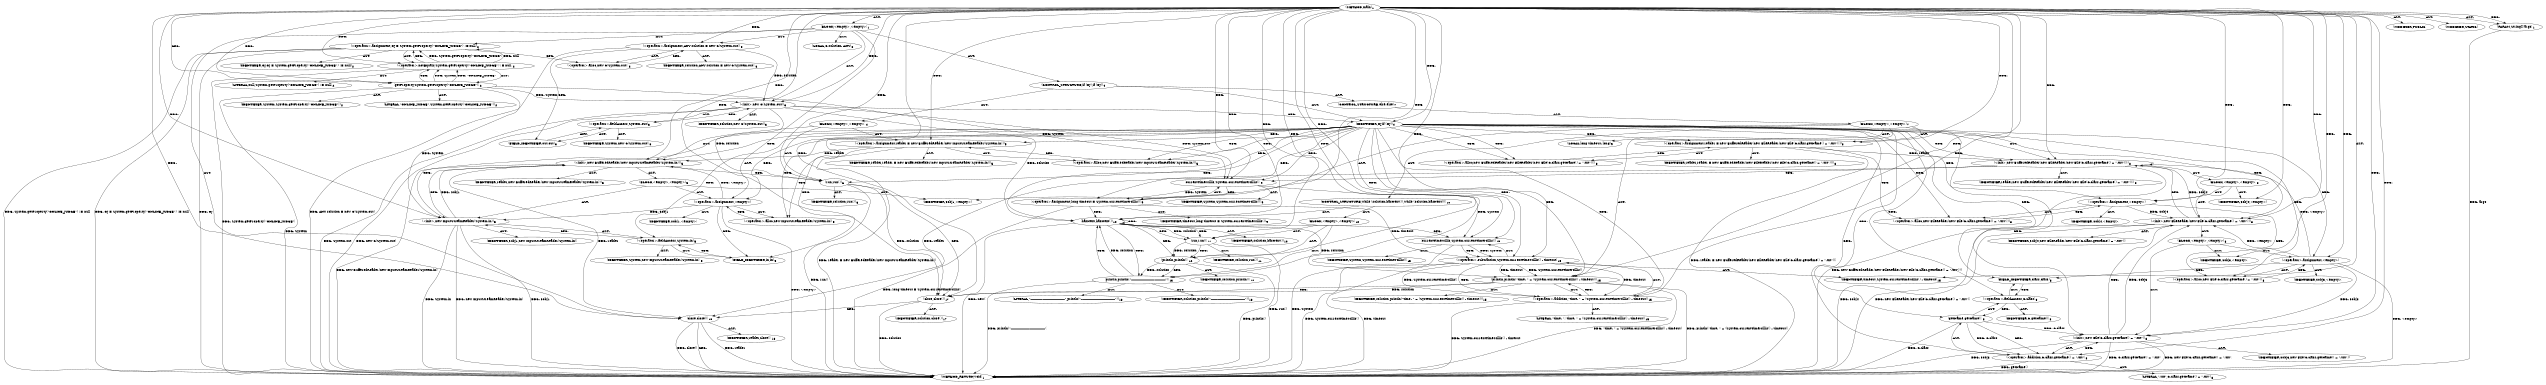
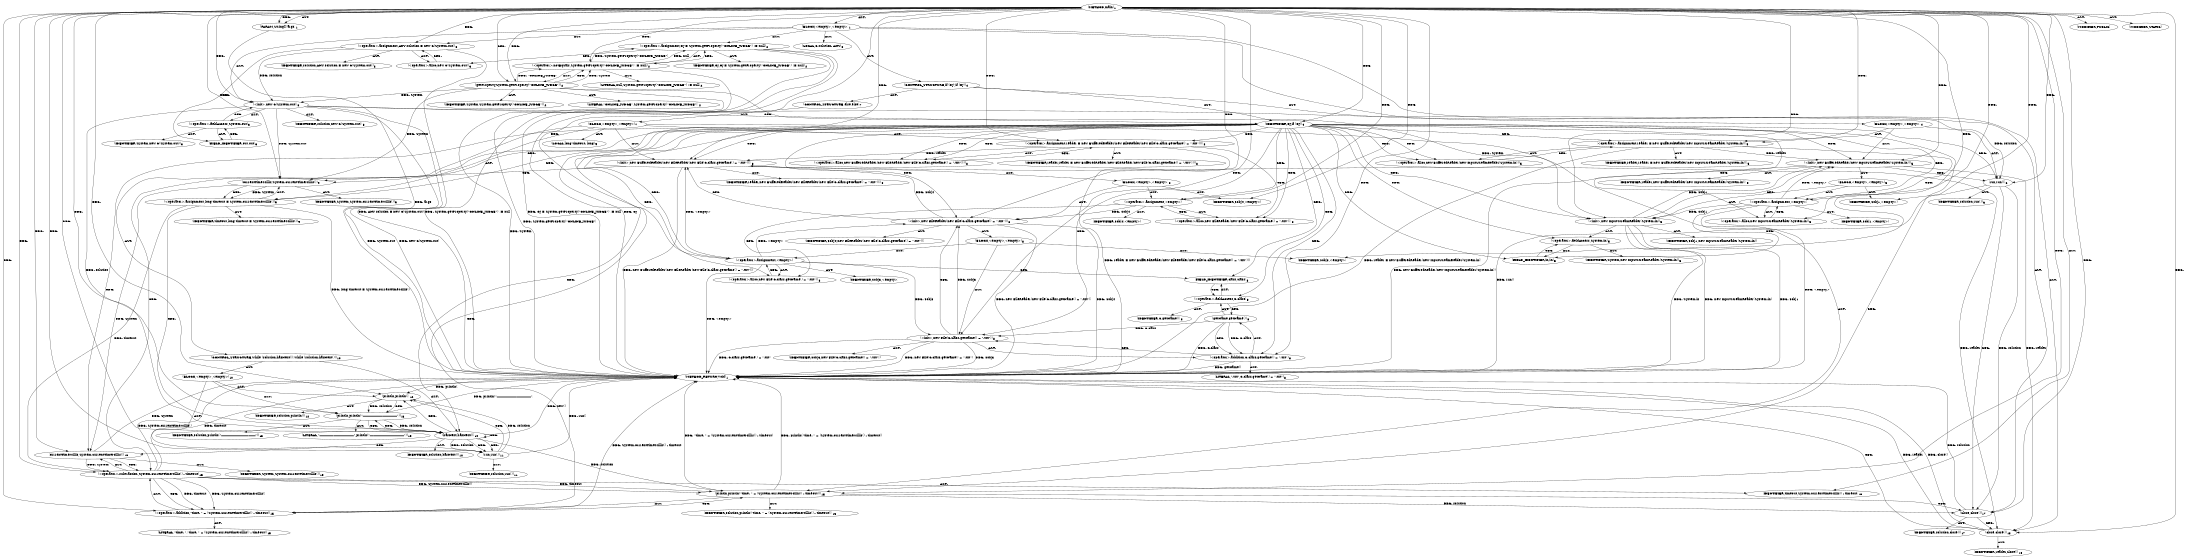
  digraph {
    n1 [label=<(METHOD,main)<SUB>1</SUB>>]
    n2 [label=<(PARAM,String[] args)<SUB>1</SUB>>]
    n3 [label=<(BLOCK,&lt;empty&gt;,&lt;empty&gt;)<SUB>1</SUB>>]
    n4 [label=<(&lt;operator&gt;.notEquals,System.getProperty(&quot;ONLINE_JUDGE&quot;) != null)<SUB>2</SUB>>]
    n5 [label=<(getProperty,System.getProperty(&quot;ONLINE_JUDGE&quot;))<SUB>2</SUB>>]
    n6 [label=<(&lt;operator&gt;.assignment,ANY solution = new C(System.out))<SUB>3</SUB>>]
    n7 [label=<(&lt;init&gt;,new C(System.out))<SUB>3</SUB>>]
    n8 [label=<(IDENTIFIER,OJ,if (OJ))<SUB>4</SUB>>]
    n9 [label=<(&lt;operator&gt;.assignment,reader = new BufferedReader(new InputStreamReader(System.in)))<SUB>5</SUB>>]
    n10 [label=<(&lt;init&gt;,new BufferedReader(new InputStreamReader(System.in)))<SUB>5</SUB>>]
    n11 [label=<(&lt;operator&gt;.assignment,&lt;empty&gt;)>]
    n12 [label=<(&lt;init&gt;,new InputStreamReader(System.in))<SUB>5</SUB>>]
    n13 [label=<(IDENTIFIER,$obj1,&lt;empty&gt;)>]
    n14 [label=<(run,run())<SUB>6</SUB>>]
    n15 [label=<(&lt;operator&gt;.assignment,reader = new BufferedReader(new FileReader(new File(C.class.getName() + &quot;.txt&quot;))))<SUB>8</SUB>>]
    n16 [label=<(&lt;init&gt;,new BufferedReader(new FileReader(new File(C.class.getName() + &quot;.txt&quot;))))<SUB>8</SUB>>]
    n17 [label=<(&lt;operator&gt;.assignment,&lt;empty&gt;)>]
    n18 [label=<(&lt;init&gt;,new FileReader(new File(C.class.getName() + &quot;.txt&quot;)))<SUB>8</SUB>>]
    n19 [label=<(&lt;operator&gt;.assignment,&lt;empty&gt;)>]
    n20 [label=<(&lt;init&gt;,new File(C.class.getName() + &quot;.txt&quot;))<SUB>8</SUB>>]
    n21 [label=<(&lt;operator&gt;.addition,C.class.getName() + &quot;.txt&quot;)<SUB>8</SUB>>]
    n22 [label=<(IDENTIFIER,$obj3,&lt;empty&gt;)>]
    n23 [label=<(IDENTIFIER,$obj4,&lt;empty&gt;)>]
    n24 [label=<(currentTimeMillis,System.currentTimeMillis())<SUB>9</SUB>>]
    n25 [label=<(hasNext,hasNext())<SUB>10</SUB>>]
    n26 [label=<(run,run())<SUB>11</SUB>>]
    n27 [label=<(println,println())<SUB>12</SUB>>]
    n28 [label=<(println,println(&quot;----------------------------------&quot;))<SUB>13</SUB>>]
    n29 [label=<(println,println(&quot;time: &quot; + (System.currentTimeMillis() - timeout)))<SUB>15</SUB>>]
    n30 [label=<(&lt;operator&gt;.addition,&quot;time: &quot; + (System.currentTimeMillis() - timeout))<SUB>15</SUB>>]
    n31 [label=<(&lt;operator&gt;.subtraction,System.currentTimeMillis() - timeout)<SUB>15</SUB>>]
    n32 [label=<(currentTimeMillis,System.currentTimeMillis())<SUB>15</SUB>>]
    n33 [label=<(close,close())<SUB>17</SUB>>]
    n34 [label=<(close,close())<SUB>18</SUB>>]
    n35 [label=<(MODIFIER,PUBLIC)>]
    n36 [label=<(MODIFIER,STATIC)>]
    n37 [label=<(IDENTIFIER,timeout,System.currentTimeMillis() - timeout)<SUB>15</SUB>>]
    n38 [label=<(METHOD_RETURN,void)<SUB>1</SUB>>]
    n39 [label=<(&lt;operator&gt;.assignment,OJ = System.getProperty(&quot;ONLINE_JUDGE&quot;) != null)<SUB>2</SUB>>]
    n40 [label=<(LOCAL,C solution: ANY)<SUB>3</SUB>>]
    n41 [label=<(CONTROL_STRUCTURE,if (OJ),if (OJ))<SUB>4</SUB>>]
    n42 [label=<(LITERAL,null,System.getProperty(&quot;ONLINE_JUDGE&quot;) != null)<SUB>2</SUB>>]
    n43 [label=<(IDENTIFIER,System,System.getProperty(&quot;ONLINE_JUDGE&quot;))<SUB>2</SUB>>]
    n44 [label=<(LITERAL,&quot;ONLINE_JUDGE&quot;,System.getProperty(&quot;ONLINE_JUDGE&quot;))<SUB>2</SUB>>]
    n45 [label=<(&lt;operator&gt;.alloc,new C(System.out))<SUB>3</SUB>>]
    n46 [label=<(IDENTIFIER,solution,ANY solution = new C(System.out))<SUB>3</SUB>>]
    n47 [label=<(FIELD_IDENTIFIER,out,out)<SUB>3</SUB>>]
    n48 [label=<(IDENTIFIER,solution,new C(System.out))<SUB>3</SUB>>]
    n49 [label=<(&lt;operator&gt;.fieldAccess,System.out)<SUB>3</SUB>>]
    n50 [label=<(&lt;operator&gt;.alloc,new BufferedReader(new InputStreamReader(System.in)))<SUB>5</SUB>>]
    n51 [label=<(&lt;operator&gt;.alloc,new InputStreamReader(System.in))<SUB>5</SUB>>]
    n52 [label=<(&lt;operator&gt;.fieldAccess,System.in)<SUB>5</SUB>>]
    n53 [label=<(FIELD_IDENTIFIER,in,in)<SUB>5</SUB>>]
    n54 [label=<(&lt;operator&gt;.alloc,new BufferedReader(new FileReader(new File(C.class.getName() + &quot;.txt&quot;))))<SUB>8</SUB>>]
    n55 [label=<(&lt;operator&gt;.alloc,new FileReader(new File(C.class.getName() + &quot;.txt&quot;)))<SUB>8</SUB>>]
    n56 [label=<(&lt;operator&gt;.alloc,new File(C.class.getName() + &quot;.txt&quot;))<SUB>8</SUB>>]
    n57 [label=<(getName,getName())<SUB>8</SUB>>]
    n58 [label=<(&lt;operator&gt;.fieldAccess,C.class)<SUB>8</SUB>>]
    n59 [label=<(FIELD_IDENTIFIER,class,class)<SUB>8</SUB>>]
    n60 [label=<(&lt;operator&gt;.assignment,long timeout = System.currentTimeMillis())<SUB>9</SUB>>]
    n61 [label=<(IDENTIFIER,reader,reader = new BufferedReader(new InputStreamReader(System.in)))<SUB>5</SUB>>]
    n62 [label=<(IDENTIFIER,reader,new BufferedReader(new InputStreamReader(System.in)))<SUB>5</SUB>>]
    n63 [label=<(BLOCK,&lt;empty&gt;,&lt;empty&gt;)<SUB>5</SUB>>]
    n64 [label=<(IDENTIFIER,$obj1,&lt;empty&gt;)>]
    n65 [label=<(IDENTIFIER,$obj1,new InputStreamReader(System.in))>]
    n66 [label=<(IDENTIFIER,solution,run())<SUB>6</SUB>>]
    n67 [label=<(IDENTIFIER,reader,reader = new BufferedReader(new FileReader(new File(C.class.getName() + &quot;.txt&quot;))))<SUB>8</SUB>>]
    n68 [label=<(IDENTIFIER,reader,new BufferedReader(new FileReader(new File(C.class.getName() + &quot;.txt&quot;))))<SUB>8</SUB>>]
    n69 [label=<(BLOCK,&lt;empty&gt;,&lt;empty&gt;)<SUB>8</SUB>>]
    n70 [label=<(IDENTIFIER,$obj4,&lt;empty&gt;)>]
    n71 [label=<(IDENTIFIER,$obj4,new FileReader(new File(C.class.getName() + &quot;.txt&quot;)))>]
    n72 [label=<(BLOCK,&lt;empty&gt;,&lt;empty&gt;)<SUB>8</SUB>>]
    n73 [label=<(IDENTIFIER,$obj3,&lt;empty&gt;)>]
    n74 [label=<(IDENTIFIER,$obj3,new File(C.class.getName() + &quot;.txt&quot;))>]
    n75 [label=<(LITERAL,&quot;.txt&quot;,C.class.getName() + &quot;.txt&quot;)<SUB>8</SUB>>]
    n76 [label=<(IDENTIFIER,System,System.currentTimeMillis())<SUB>9</SUB>>]
    n77 [label=<(IDENTIFIER,solution,hasNext())<SUB>10</SUB>>]
    n78 [label=<(IDENTIFIER,solution,run())<SUB>11</SUB>>]
    n79 [label=<(IDENTIFIER,solution,println())<SUB>12</SUB>>]
    n80 [label=<(IDENTIFIER,solution,println(&quot;----------------------------------&quot;))<SUB>13</SUB>>]
    n81 [label=<(LITERAL,&quot;----------------------------------&quot;,println(&quot;----------------------------------&quot;))<SUB>13</SUB>>]
    n82 [label=<(IDENTIFIER,solution,println(&quot;time: &quot; + (System.currentTimeMillis() - timeout)))<SUB>15</SUB>>]
    n83 [label=<(LITERAL,&quot;time: &quot;,&quot;time: &quot; + (System.currentTimeMillis() - timeout))<SUB>15</SUB>>]
    n84 [label=<(IDENTIFIER,System,System.currentTimeMillis())<SUB>15</SUB>>]
    n85 [label=<(IDENTIFIER,solution,close())<SUB>17</SUB>>]
    n86 [label=<(IDENTIFIER,reader,close())<SUB>18</SUB>>]
    n87 [label=<(IDENTIFIER,OJ,OJ = System.getProperty(&quot;ONLINE_JUDGE&quot;) != null)<SUB>2</SUB>>]
    n88 [label=<(BLOCK,&lt;empty&gt;,&lt;empty&gt;)<SUB>4</SUB>>]
    n89 [label=<(CONTROL_STRUCTURE,else,else)<SUB>7</SUB>>]
    n90 [label=<(IDENTIFIER,System,new C(System.out))<SUB>3</SUB>>]
    n91 [label=<(BLOCK,&lt;empty&gt;,&lt;empty&gt;)<SUB>7</SUB>>]
    n92 [label=<(IDENTIFIER,System,new InputStreamReader(System.in))<SUB>5</SUB>>]
    n93 [label=<(IDENTIFIER,C,getName())<SUB>8</SUB>>]
    n94 [label=<(IDENTIFIER,timeout,long timeout = System.currentTimeMillis())<SUB>9</SUB>>]
    n95 [label=<(LOCAL,long timeout: long)<SUB>9</SUB>>]
    n96 [label=<(CONTROL_STRUCTURE,while (solution.hasNext()),while (solution.hasNext()))<SUB>10</SUB>>]
    n97 [label=<(BLOCK,&lt;empty&gt;,&lt;empty&gt;)<SUB>10</SUB>>]
    n1 -> n2 [label="AST: "]
    n1 -> n2 [label="DDG: "]
    n1 -> n3 [label="AST: "]
    n1 -> n4 [label="DDG: "]
    n1 -> n5 [label="CFG: "]
    n1 -> n5 [label="DDG: "]
    n1 -> n6 [label="DDG: "]
    n1 -> n7 [label="DDG: "]
    n1 -> n8 [label="DDG: "]
    n1 -> n9 [label="DDG: "]
    n1 -> n10 [label="DDG: "]
    n1 -> n11 [label="DDG: "]
    n1 -> n12 [label="DDG: "]
    n1 -> n13 [label="DDG: "]
    n1 -> n14 [label="DDG: "]
    n1 -> n15 [label="DDG: "]
    n1 -> n16 [label="DDG: "]
    n1 -> n17 [label="DDG: "]
    n1 -> n18 [label="DDG: "]
    n1 -> n19 [label="DDG: "]
    n1 -> n20 [label="DDG: "]
    n1 -> n21 [label="DDG: "]
    n1 -> n22 [label="DDG: "]
    n1 -> n23 [label="DDG: "]
    n1 -> n24 [label="DDG: "]
    n1 -> n25 [label="DDG: "]
    n1 -> n26 [label="DDG: "]
    n1 -> n27 [label="DDG: "]
    n1 -> n28 [label="DDG: "]
    n1 -> n29 [label="DDG: "]
    n1 -> n30 [label="DDG: "]
    n1 -> n31 [label="DDG: "]
    n1 -> n32 [label="DDG: "]
    n1 -> n33 [label="DDG: "]
    n1 -> n34 [label="DDG: "]
    n1 -> n35 [label="AST: "]
    n1 -> n36 [label="AST: "]
    n1 -> n37 [label="AST: "]
    n2 -> n38 [label="DDG: args"]
    n3 -> n6 [label="AST: "]
    n3 -> n7 [label="AST: "]
    n3 -> n33 [label="AST: "]
    n3 -> n34 [label="AST: "]
    n3 -> n39 [label="AST: "]
    n3 -> n40 [label="AST: "]
    n3 -> n41 [label="AST: "]
    n4 -> n5 [label="AST: "]
    n4 -> n38 [label="DDG: System.getProperty(&quot;ONLINE_JUDGE&quot;)"]
    n4 -> n39 [label="CFG: "]
    n4 -> n39 [label="DDG: System.getProperty(&quot;ONLINE_JUDGE&quot;)"]
    n4 -> n39 [label="DDG: null"]
    n4 -> n42 [label="AST: "]
    n5 -> n4 [label="CFG: "]
    n5 -> n4 [label="DDG: System"]
    n5 -> n4 [label="DDG: &quot;ONLINE_JUDGE&quot;"]
    n5 -> n7 [label="DDG: System"]
    n5 -> n12 [label="DDG: System"]
    n5 -> n24 [label="DDG: System"]
    n5 -> n38 [label="DDG: System"]
    n5 -> n43 [label="AST: "]
    n5 -> n44 [label="AST: "]
    n6 -> n7 [label="DDG: solution"]
    n6 -> n38 [label="DDG: ANY solution = new C(System.out)"]
    n6 -> n45 [label="AST: "]
    n6 -> n46 [label="AST: "]
    n6 -> n47 [label="CFG: "]
    n7 -> n8 [label="CFG: "]
    n7 -> n14 [label="DDG: solution"]
    n7 -> n24 [label="DDG: System.out"]
    n7 -> n25 [label="DDG: solution"]
    n7 -> n38 [label="DDG: System.out"]
    n7 -> n38 [label="DDG: new C(System.out)"]
    n7 -> n48 [label="AST: "]
    n7 -> n49 [label="AST: "]
    n8 -> n9 [label="CDG: "]
    n8 -> n10 [label="CDG: "]
    n8 -> n11 [label="CDG: "]
    n8 -> n12 [label="CDG: "]
    n8 -> n14 [label="CDG: "]
    n8 -> n15 [label="CDG: "]
    n8 -> n16 [label="CDG: "]
    n8 -> n17 [label="CDG: "]
    n8 -> n18 [label="CDG: "]
    n8 -> n19 [label="CDG: "]
    n8 -> n20 [label="CDG: "]
    n8 -> n21 [label="CDG: "]
    n8 -> n24 [label="CDG: "]
    n8 -> n25 [label="CDG: "]
    n8 -> n29 [label="CDG: "]
    n8 -> n30 [label="CDG: "]
    n8 -> n31 [label="CDG: "]
    n8 -> n32 [label="CDG: "]
    n8 -> n50 [label="CFG: "]
    n8 -> n50 [label="CDG: "]
    n8 -> n51 [label="CDG: "]
    n8 -> n52 [label="CDG: "]
    n8 -> n53 [label="CDG: "]
    n8 -> n54 [label="CFG: "]
    n8 -> n54 [label="CDG: "]
    n8 -> n55 [label="CDG: "]
    n8 -> n56 [label="CDG: "]
-   n8 -> n57 [label="CDG: "]
    n8 -> n58 [label="CDG: "]
    n8 -> n59 [label="CDG: "]
    n8 -> n60 [label="CDG: "]
    n9 -> n10 [label="DDG: reader"]
    n9 -> n38 [label="DDG: reader = new BufferedReader(new InputStreamReader(System.in))"]
    n9 -> n50 [label="AST: "]
    n9 -> n51 [label="CFG: "]
    n9 -> n61 [label="AST: "]
    n10 -> n14 [label="CFG: "]
    n10 -> n34 [label="DDG: reader"]
    n10 -> n38 [label="DDG: new BufferedReader(new InputStreamReader(System.in))"]
    n10 -> n62 [label="AST: "]
    n10 -> n63 [label="AST: "]
    n11 -> n10 [label="DDG: &lt;empty&gt;"]
    n11 -> n12 [label="DDG: $obj1"]
    n11 -> n38 [label="DDG: &lt;empty&gt;"]
    n11 -> n51 [label="AST: "]
    n11 -> n53 [label="CFG: "]
    n11 -> n64 [label="AST: "]
    n12 -> n10 [label="CFG: "]
    n12 -> n10 [label="DDG: $obj1"]
    n12 -> n38 [label="DDG: $obj1"]
    n12 -> n38 [label="DDG: System.in"]
    n12 -> n38 [label="DDG: new InputStreamReader(System.in)"]
    n12 -> n52 [label="AST: "]
    n12 -> n65 [label="AST: "]
    n14 -> n33 [label="CFG: "]
    n14 -> n33 [label="DDG: solution"]
    n14 -> n38 [label="DDG: run()"]
    n14 -> n66 [label="AST: "]
    n15 -> n16 [label="DDG: reader"]
    n15 -> n38 [label="DDG: reader = new BufferedReader(new FileReader(new File(C.class.getName() + &quot;.txt&quot;)))"]
    n15 -> n54 [label="AST: "]
    n15 -> n55 [label="CFG: "]
    n15 -> n67 [label="AST: "]
    n16 -> n24 [label="CFG: "]
    n16 -> n34 [label="DDG: reader"]
    n16 -> n38 [label="DDG: new BufferedReader(new FileReader(new File(C.class.getName() + &quot;.txt&quot;)))"]
    n16 -> n68 [label="AST: "]
    n16 -> n69 [label="AST: "]
    n17 -> n18 [label="DDG: $obj4"]
    n17 -> n55 [label="AST: "]
    n17 -> n56 [label="CFG: "]
    n17 -> n70 [label="AST: "]
    n18 -> n16 [label="CFG: "]
    n18 -> n16 [label="DDG: $obj4"]
    n18 -> n38 [label="DDG: $obj4"]
    n18 -> n38 [label="DDG: new FileReader(new File(C.class.getName() + &quot;.txt&quot;))"]
    n18 -> n71 [label="AST: "]
    n18 -> n72 [label="AST: "]
    n19 -> n16 [label="DDG: &lt;empty&gt;"]
    n19 -> n18 [label="DDG: &lt;empty&gt;"]
    n19 -> n20 [label="DDG: $obj3"]
    n19 -> n38 [label="DDG: &lt;empty&gt;"]
    n19 -> n56 [label="AST: "]
    n19 -> n59 [label="CFG: "]
    n19 -> n73 [label="AST: "]
    n20 -> n18 [label="CFG: "]
    n20 -> n18 [label="DDG: $obj3"]
    n20 -> n21 [label="AST: "]
    n20 -> n38 [label="DDG: $obj3"]
    n20 -> n38 [label="DDG: C.class.getName() + &quot;.txt&quot;"]
    n20 -> n38 [label="DDG: new File(C.class.getName() + &quot;.txt&quot;)"]
    n20 -> n74 [label="AST: "]
    n21 -> n20 [label="CFG: "]
    n21 -> n38 [label="DDG: getName()"]
    n21 -> n57 [label="AST: "]
    n21 -> n75 [label="AST: "]
    n24 -> n32 [label="DDG: System"]
    n24 -> n60 [label="CFG: "]
    n24 -> n60 [label="DDG: System"]
    n24 -> n76 [label="AST: "]
    n25 -> n25 [label="CDG: "]
    n25 -> n26 [label="CFG: "]
    n25 -> n26 [label="DDG: solution"]
    n25 -> n26 [label="CDG: "]
    n25 -> n27 [label="CDG: "]
    n25 -> n28 [label="CDG: "]
    n25 -> n29 [label="DDG: solution"]
    n25 -> n32 [label="CFG: "]
    n25 -> n38 [label="DDG: new()"]
    n25 -> n77 [label="AST: "]
    n26 -> n27 [label="CFG: "]
    n26 -> n27 [label="DDG: solution"]
    n26 -> n38 [label="DDG: run()"]
    n26 -> n78 [label="AST: "]
    n27 -> n28 [label="CFG: "]
    n27 -> n28 [label="DDG: solution"]
-   n27 -> n38 [label="DDG: println()"]
+   n38 -> n27 [label="DDG: println()"]
    n27 -> n79 [label="AST: "]
    n28 -> n25 [label="CFG: "]
    n28 -> n25 [label="DDG: solution"]
    n28 -> n38 [label="DDG: println(&quot;----------------------------------&quot;)"]
    n28 -> n80 [label="AST: "]
    n28 -> n81 [label="AST: "]
    n29 -> n30 [label="AST: "]
    n29 -> n33 [label="CFG: "]
    n29 -> n33 [label="DDG: solution"]
    n29 -> n38 [label="DDG: &quot;time: &quot; + (System.currentTimeMillis() - timeout)"]
    n29 -> n38 [label="DDG: println(&quot;time: &quot; + (System.currentTimeMillis() - timeout))"]
    n29 -> n82 [label="AST: "]
    n30 -> n29 [label="CFG: "]
    n30 -> n31 [label="AST: "]
    n30 -> n38 [label="DDG: System.currentTimeMillis() - timeout"]
    n30 -> n83 [label="AST: "]
    n31 -> n29 [label="DDG: System.currentTimeMillis()"]
    n31 -> n29 [label="DDG: timeout"]
    n31 -> n30 [label="CFG: "]
    n31 -> n30 [label="DDG: System.currentTimeMillis()"]
    n31 -> n30 [label="DDG: timeout"]
    n31 -> n32 [label="AST: "]
    n31 -> n37 [label="AST: "]
    n31 -> n38 [label="DDG: System.currentTimeMillis()"]
    n31 -> n38 [label="DDG: timeout"]
    n32 -> n31 [label="CFG: "]
    n32 -> n31 [label="DDG: System"]
    n32 -> n38 [label="DDG: System"]
    n32 -> n84 [label="AST: "]
    n33 -> n34 [label="CFG: "]
    n33 -> n38 [label="DDG: solution"]
    n33 -> n85 [label="AST: "]
    n34 -> n38 [label="CFG: "]
    n34 -> n38 [label="DDG: reader"]
    n34 -> n38 [label="DDG: close()"]
    n34 -> n86 [label="AST: "]
    n39 -> n4 [label="AST: "]
    n39 -> n38 [label="DDG: System.getProperty(&quot;ONLINE_JUDGE&quot;) != null"]
    n39 -> n38 [label="DDG: OJ = System.getProperty(&quot;ONLINE_JUDGE&quot;) != null"]
    n39 -> n38 [label="DDG: OJ"]
    n39 -> n45 [label="CFG: "]
    n39 -> n87 [label="AST: "]
    n41 -> n8 [label="AST: "]
    n41 -> n88 [label="AST: "]
    n41 -> n89 [label="AST: "]
    n45 -> n6 [label="CFG: "]
-   n47 -> n49 [label="ANY: "]
+   n47 -> n49 [label="CFG: "]
    n49 -> n7 [label="CFG: "]
    n49 -> n47 [label="AST: "]
    n49 -> n90 [label="AST: "]
    n50 -> n9 [label="CFG: "]
    n51 -> n11 [label="CFG: "]
-   n52 -> n12 [label="CFG: "]
    n52 -> n53 [label="AST: "]
    n52 -> n92 [label="AST: "]
    n53 -> n52 [label="CFG: "]
    n54 -> n15 [label="CFG: "]
    n55 -> n17 [label="CFG: "]
    n56 -> n19 [label="CFG: "]
    n57 -> n20 [label="DDG: C.class"]
    n57 -> n21 [label="CFG: "]
    n57 -> n21 [label="DDG: C.class"]
    n57 -> n38 [label="DDG: C.class"]
    n57 -> n58 [label="AST: "]
    n58 -> n57 [label="CFG: "]
    n58 -> n59 [label="AST: "]
    n58 -> n93 [label="AST: "]
    n59 -> n58 [label="CFG: "]
    n60 -> n24 [label="AST: "]
    n60 -> n25 [label="CFG: "]
    n60 -> n31 [label="DDG: timeout"]
    n60 -> n38 [label="DDG: long timeout = System.currentTimeMillis()"]
    n60 -> n94 [label="AST: "]
    n63 -> n11 [label="AST: "]
    n63 -> n12 [label="AST: "]
    n63 -> n13 [label="AST: "]
    n69 -> n17 [label="AST: "]
    n69 -> n18 [label="AST: "]
    n69 -> n23 [label="AST: "]
    n72 -> n19 [label="AST: "]
    n72 -> n20 [label="AST: "]
    n72 -> n22 [label="AST: "]
    n88 -> n9 [label="AST: "]
    n88 -> n10 [label="AST: "]
    n88 -> n14 [label="AST: "]
    n89 -> n91 [label="AST: "]
    n91 -> n15 [label="AST: "]
    n91 -> n16 [label="AST: "]
    n91 -> n29 [label="AST: "]
    n91 -> n60 [label="AST: "]
    n91 -> n95 [label="AST: "]
    n91 -> n96 [label="AST: "]
    n96 -> n25 [label="AST: "]
    n96 -> n97 [label="AST: "]
    n97 -> n26 [label="AST: "]
    n97 -> n27 [label="AST: "]
    n97 -> n28 [label="AST: "]
  }
